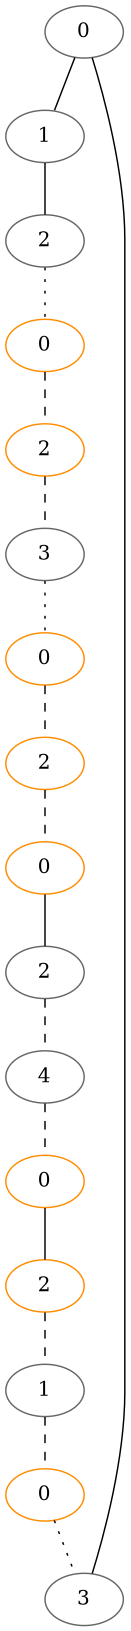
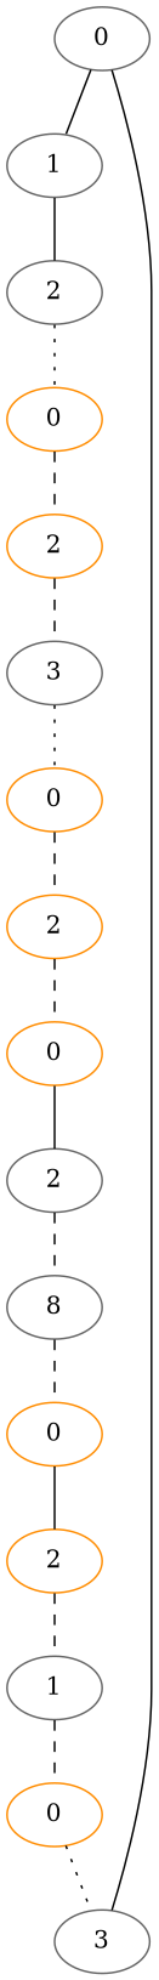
  graph {
    node [color=gray40]
    edge [style=dashed]
    n1 [label=0]
    n2 [label=1]
    n3 [label=3]
    n4 [label=2]
    n5 [label=0 color=darkorange]
    n6 [label=2 color=darkorange]
    n7 [label=3]
    n8 [label=0 color=darkorange]
    n9 [label=2 color=darkorange]
    n10 [label=0 color=darkorange]
    n11 [label=2]
-   n12 [label=4]
+   n12 [label=8]
    n13 [label=0 color=darkorange]
    n14 [label=2 color=darkorange]
    n15 [label=1]
    n16 [label=0 color=darkorange]
    n1 -- n2 [style=solid]
    n1 -- n3 [style=solid]
    n2 -- n4 [style=solid]
    n4 -- n5 [style=dotted]
    n5 -- n6
    n6 -- n7
    n7 -- n8 [style=dotted]
    n8 -- n9
    n9 -- n10
    n10 -- n11 [style=solid]
    n11 -- n12
    n12 -- n13
    n13 -- n14 [style=solid]
    n14 -- n15
    n15 -- n16
    n16 -- n3 [style=dotted]
  }
